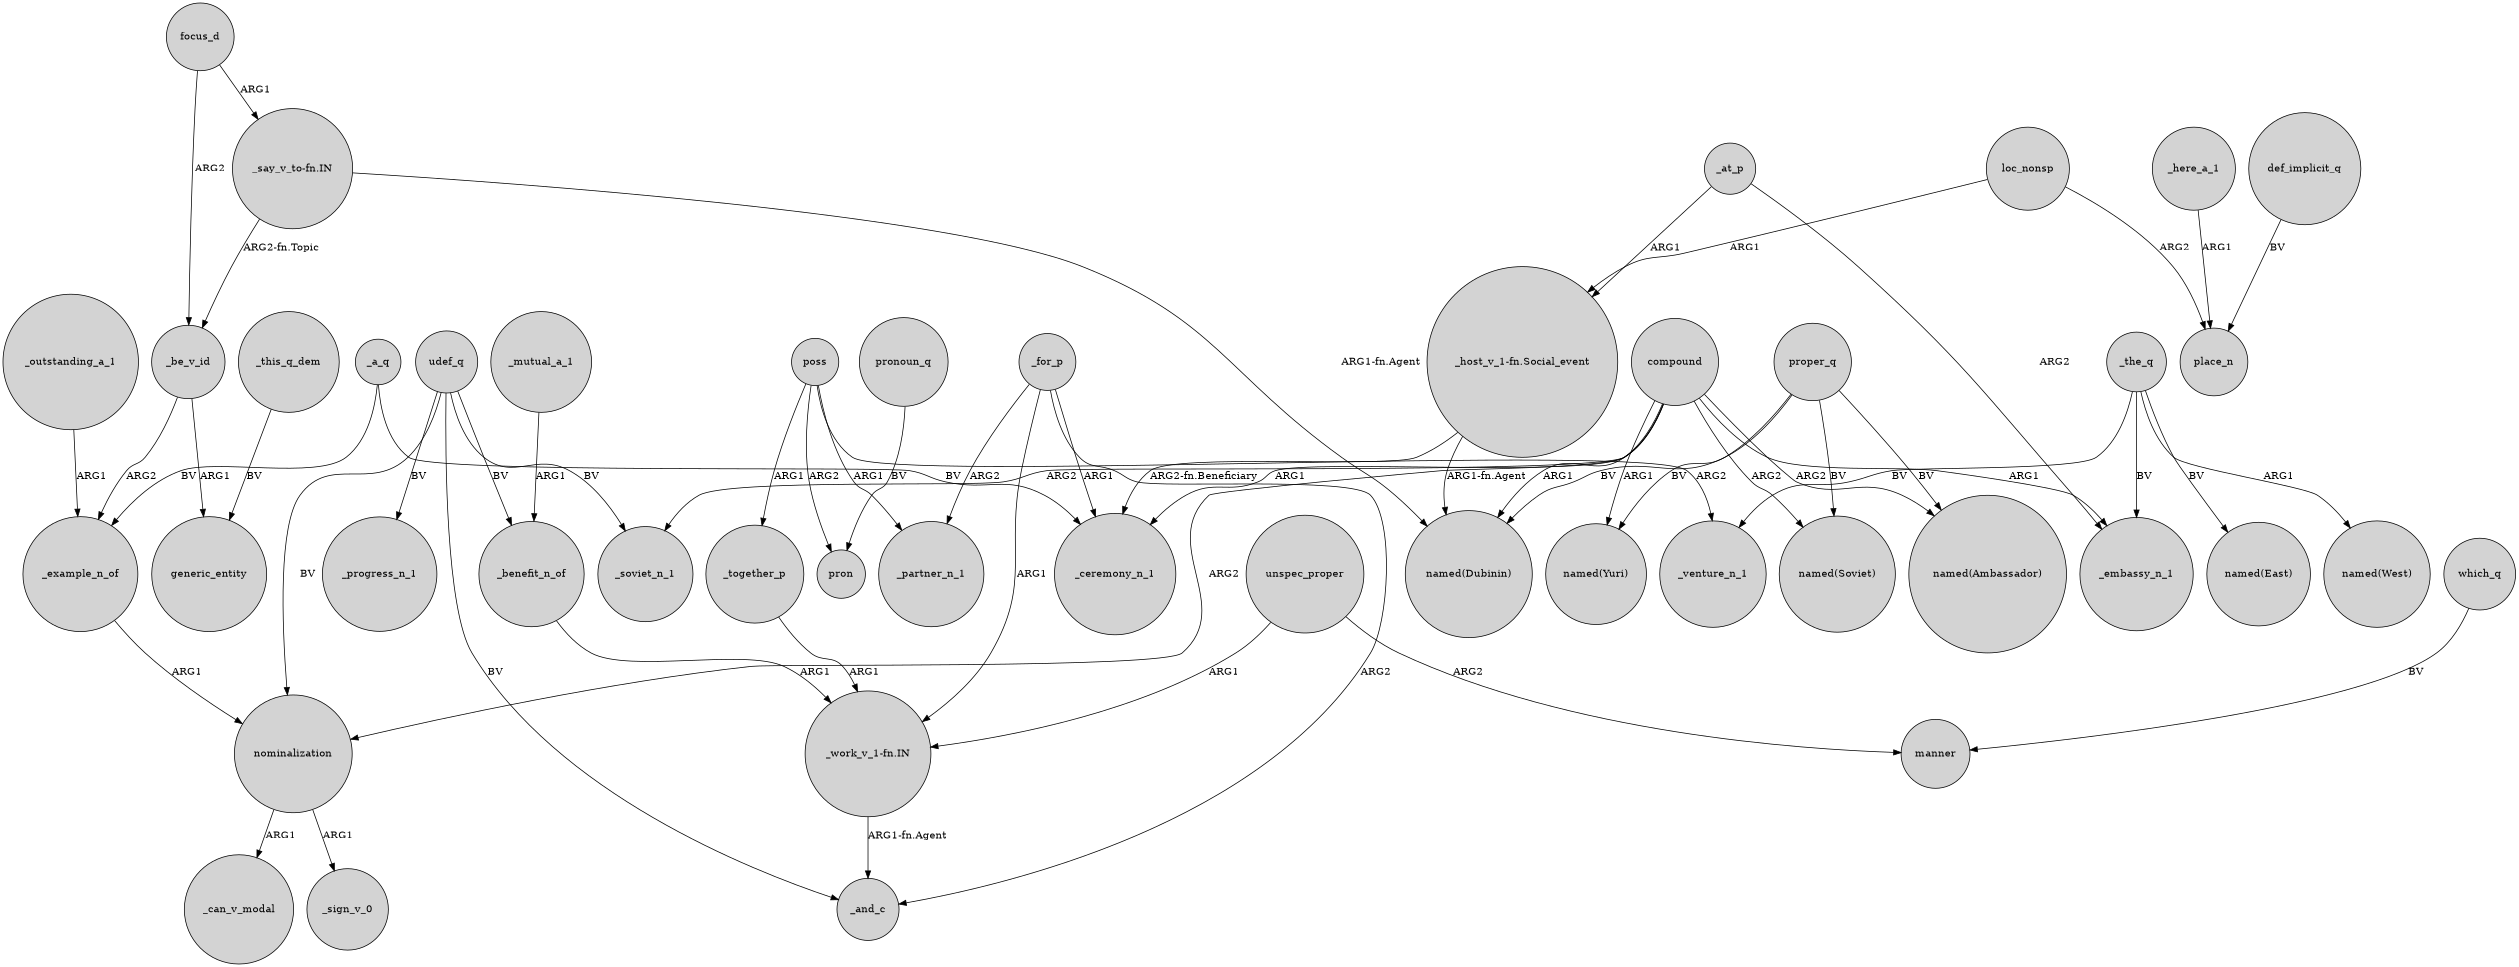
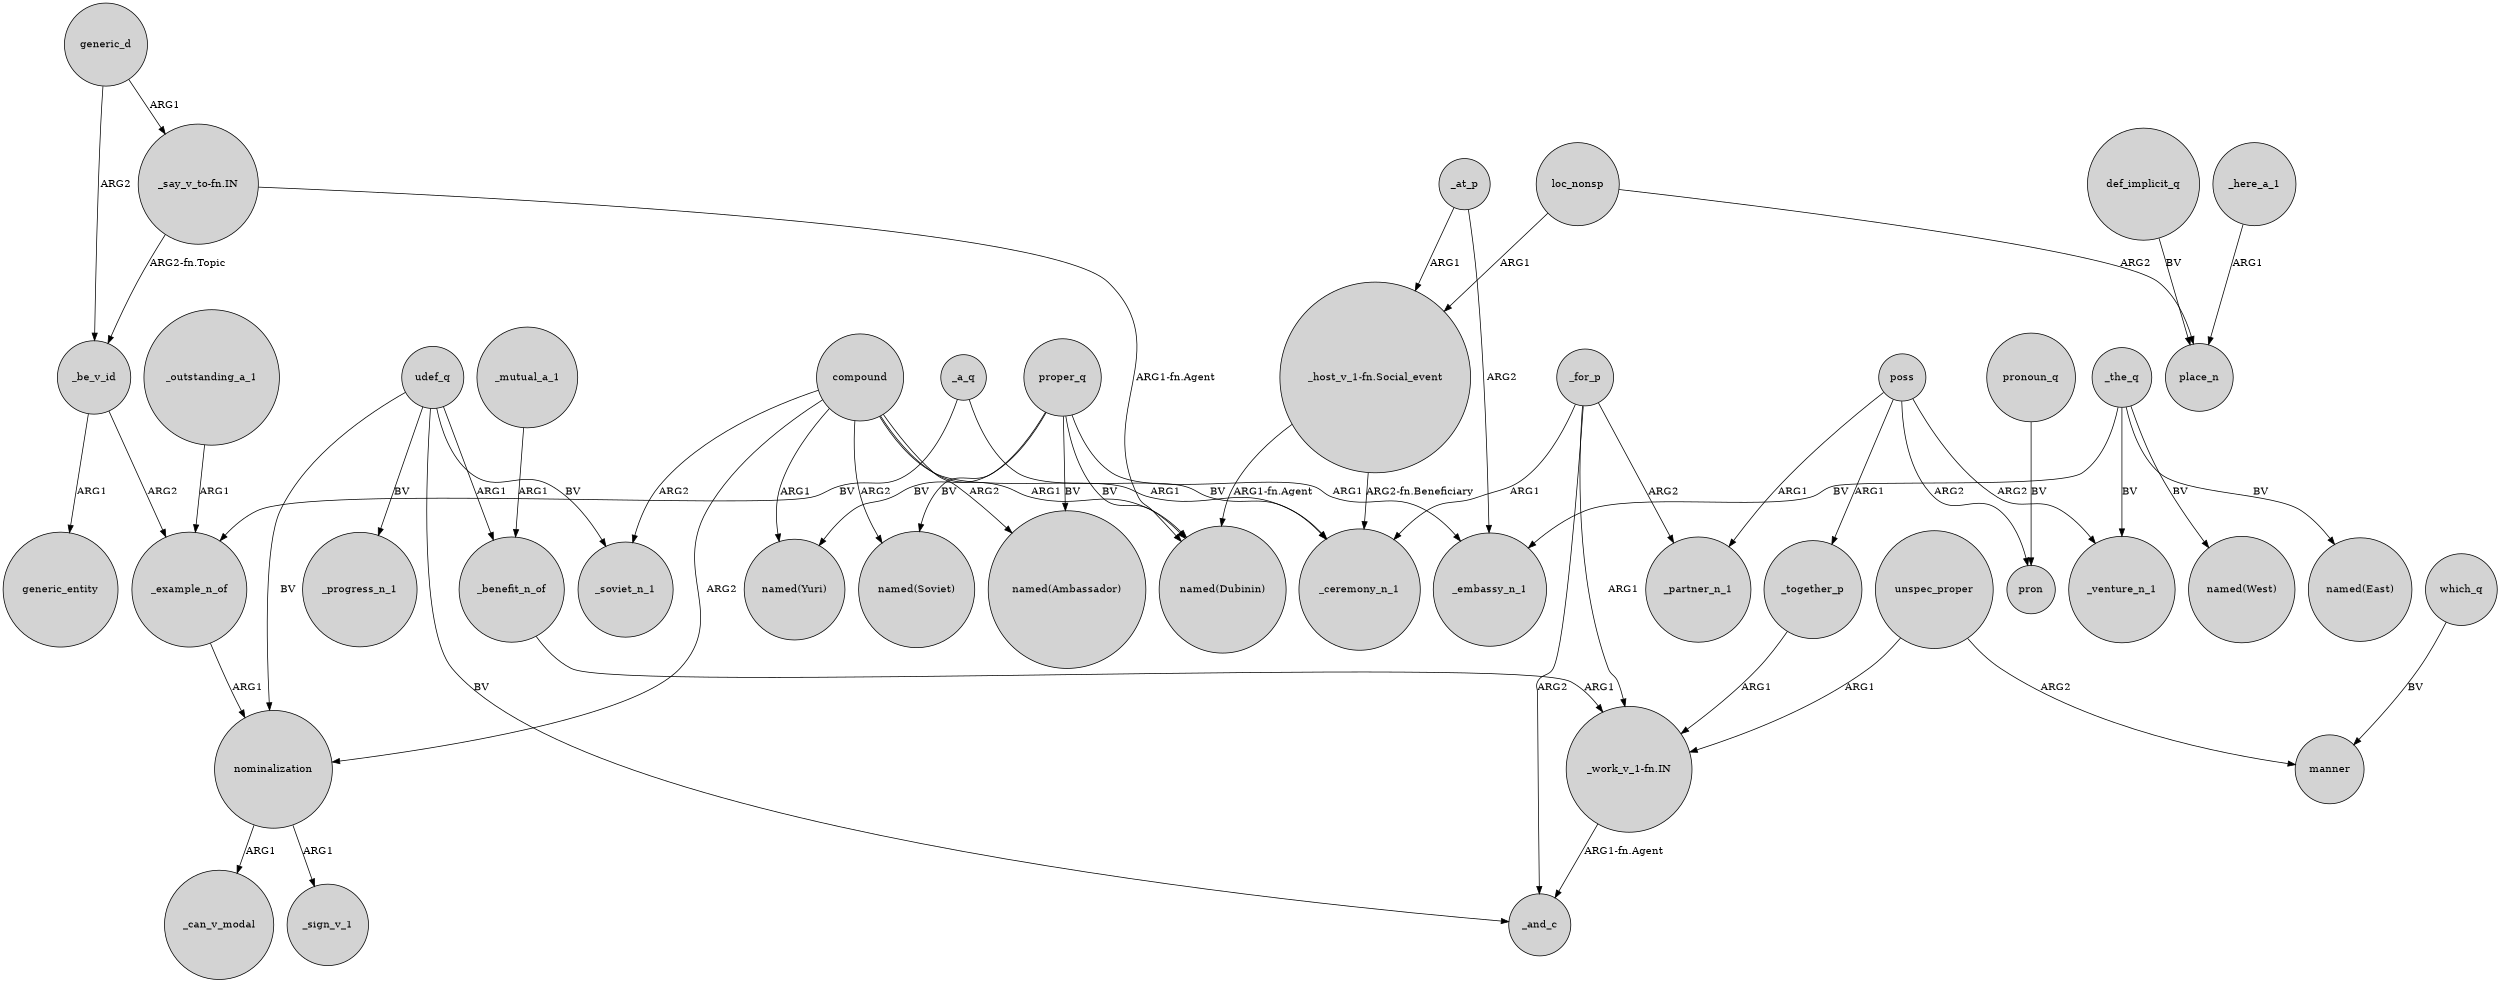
  digraph {
    node [shape=circle style=filled]
-   focus_d
+   focus_d [label=generic_d]
    _be_v_id
    "_say_v_to-fn.IN"
    _example_n_of
    generic_entity
    "named(Dubinin)"
    nominalization
    "_work_v_1-fn.IN"
    _and_c
    _here_a_1
    place_n
    poss
    pron
    _venture_n_1
    _partner_n_1
    _together_p
    compound
    "named(Yuri)"
    _ceremony_n_1
    _embassy_n_1
    "named(Soviet)"
    "named(Ambassador)"
    _soviet_n_1
-   _sign_v_1 [label=_sign_v_0]
+   _sign_v_1
    _can_v_modal
    _the_q
    "named(East)"
    "named(West)"
    "_host_v_1-fn.Social_event"
    n30 [label=unspec_proper]
    manner
    _for_p
    _at_p
    which_q
    loc_nonsp
    proper_q
    def_implicit_q
    pronoun_q
-   _this_q_dem
    udef_q
    _progress_n_1
    _benefit_n_of
    _a_q
    _outstanding_a_1
    _mutual_a_1
    focus_d -> _be_v_id [label=ARG2]
    focus_d -> "_say_v_to-fn.IN" [label=ARG1]
    _be_v_id -> _example_n_of [label=ARG2]
    _be_v_id -> generic_entity [label=ARG1]
    "_say_v_to-fn.IN" -> _be_v_id [label="ARG2-fn.Topic"]
    "_say_v_to-fn.IN" -> "named(Dubinin)" [label="ARG1-fn.Agent"]
    _example_n_of -> nominalization [label=ARG1]
    nominalization -> _sign_v_1 [label=ARG1]
    nominalization -> _can_v_modal [label=ARG1]
    "_work_v_1-fn.IN" -> _and_c [label="ARG1-fn.Agent"]
    _here_a_1 -> place_n [label=ARG1]
    poss -> pron [label=ARG2]
    poss -> _venture_n_1 [label=ARG2]
    poss -> _partner_n_1 [label=ARG1]
    poss -> _together_p [label=ARG1]
    _together_p -> "_work_v_1-fn.IN" [label=ARG1]
    compound -> "named(Dubinin)" [label=ARG1]
    compound -> nominalization [label=ARG2]
    compound -> "named(Yuri)" [label=ARG1]
    compound -> _ceremony_n_1 [label=ARG1]
-   compound -> _embassy_n_1 [label=ARG1]
+   proper_q -> _embassy_n_1 [label=ARG1]
    compound -> "named(Soviet)" [label=ARG2]
    compound -> "named(Ambassador)" [label=ARG2]
    compound -> _soviet_n_1 [label=ARG2]
    _the_q -> _venture_n_1 [label=BV]
    _the_q -> _embassy_n_1 [label=BV]
    _the_q -> "named(East)" [label=BV]
-   _the_q -> "named(West)" [label=ARG1]
+   _the_q -> "named(West)" [label=BV]
    "_host_v_1-fn.Social_event" -> "named(Dubinin)" [label="ARG1-fn.Agent"]
    "_host_v_1-fn.Social_event" -> _ceremony_n_1 [label="ARG2-fn.Beneficiary"]
    n30 -> "_work_v_1-fn.IN" [label=ARG1]
    n30 -> manner [label=ARG2]
    _for_p -> "_work_v_1-fn.IN" [label=ARG1]
    _for_p -> _and_c [label=ARG2]
    _for_p -> _partner_n_1 [label=ARG2]
    _for_p -> _ceremony_n_1 [label=ARG1]
    _at_p -> _embassy_n_1 [label=ARG2]
    _at_p -> "_host_v_1-fn.Social_event" [label=ARG1]
    which_q -> manner [label=BV]
    loc_nonsp -> place_n [label=ARG2]
    loc_nonsp -> "_host_v_1-fn.Social_event" [label=ARG1]
    proper_q -> "named(Dubinin)" [label=BV]
    proper_q -> "named(Yuri)" [label=BV]
    proper_q -> "named(Soviet)" [label=BV]
    proper_q -> "named(Ambassador)" [label=BV]
    def_implicit_q -> place_n [label=BV]
    pronoun_q -> pron [label=BV]
-   _this_q_dem -> generic_entity [label=BV]
    udef_q -> nominalization [label=BV]
    udef_q -> _and_c [label=BV]
    udef_q -> _soviet_n_1 [label=BV]
    udef_q -> _progress_n_1 [label=BV]
-   udef_q -> _benefit_n_of [label=BV]
+   udef_q -> _benefit_n_of [label=ARG1]
    _benefit_n_of -> "_work_v_1-fn.IN" [label=ARG1]
    _a_q -> _example_n_of [label=BV]
    _a_q -> _ceremony_n_1 [label=BV]
    _outstanding_a_1 -> _example_n_of [label=ARG1]
    _mutual_a_1 -> _benefit_n_of [label=ARG1]
  }
